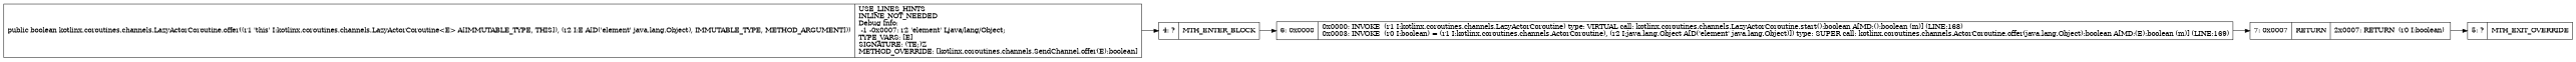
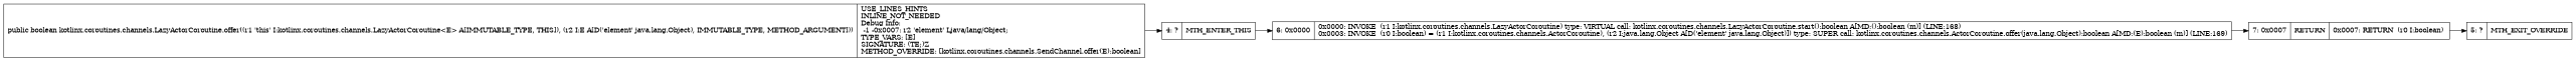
  digraph {
    rankdir=LR
    node [shape=record]
-   n1 [label="{4\:\ ?|MTH_ENTER_BLOCK\l}"]
+   n1 [label="{4\:\ ?|MTH_ENTER_THIS\l}"]
    n2 [label="{6\:\ 0x0000|0x0000: INVOKE  (r1 I:kotlinx.coroutines.channels.LazyActorCoroutine) type: VIRTUAL call: kotlinx.coroutines.channels.LazyActorCoroutine.start():boolean A[MD:():boolean (m)] (LINE:168)\l0x0003: INVOKE  (r0 I:boolean) = (r1 I:kotlinx.coroutines.channels.ActorCoroutine), (r2 I:java.lang.Object A[D('element' java.lang.Object)]) type: SUPER call: kotlinx.coroutines.channels.ActorCoroutine.offer(java.lang.Object):boolean A[MD:(E):boolean (m)] (LINE:169)\l}"]
-   n3 [label="{7\:\ 0x0007|RETURN\l|2x0007: RETURN  (r0 I:boolean) \l}"]
+   n3 [label="{7\:\ 0x0007|RETURN\l|0x0007: RETURN  (r0 I:boolean) \l}"]
    n4 [label="{5\:\ ?|MTH_EXIT_OVERRIDE\l}"]
    n5 [label="{public boolean kotlinx.coroutines.channels.LazyActorCoroutine.offer((r1 'this' I:kotlinx.coroutines.channels.LazyActorCoroutine\<E\> A[IMMUTABLE_TYPE, THIS]), (r2 I:E A[D('element' java.lang.Object), IMMUTABLE_TYPE, METHOD_ARGUMENT]))  | USE_LINES_HINTS\lINLINE_NOT_NEEDED\lDebug Info:\l  \-1 \-0x0007: r2 'element' Ljava\/lang\/Object;\lTYPE_VARS: [E]\lSIGNATURE: (TE;)Z\lMETHOD_OVERRIDE: [kotlinx.coroutines.channels.SendChannel.offer(E):boolean]\l}"]
    n1 -> n2
    n2 -> n3
    n3 -> n4
    n5 -> n1
  }
